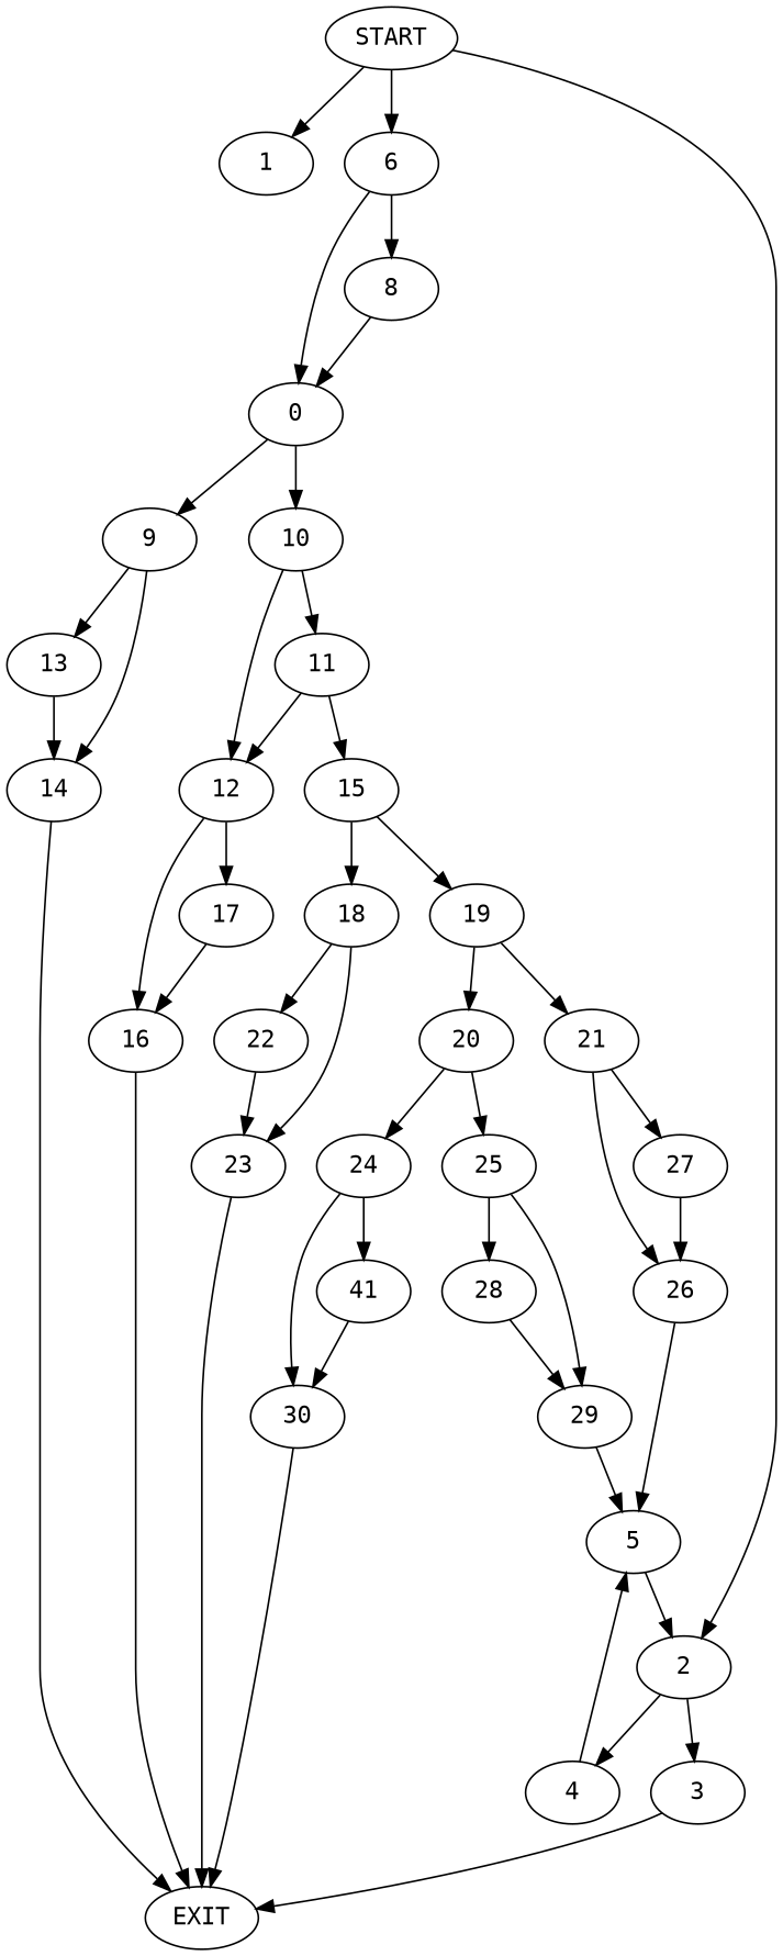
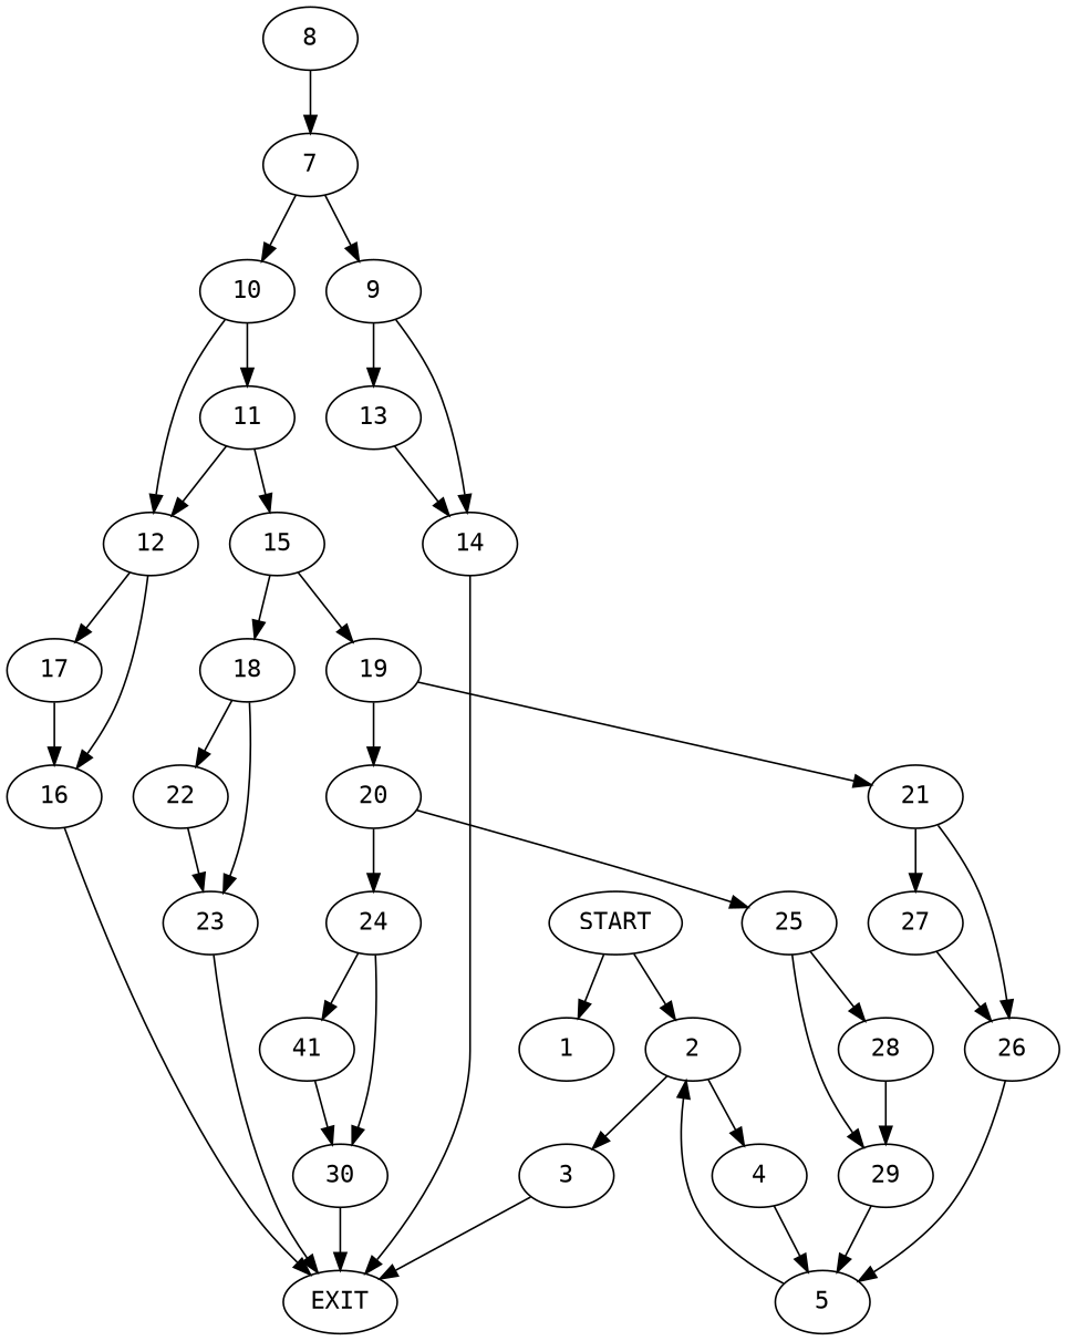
  digraph {
    fontname="DejaVu Sans Mono"
    node [fontname="DejaVu Sans Mono"]
    edge [fontname="DejaVu Sans Mono"]
    n1 [label=START]
    1
-   6
    2
-   7 [label=0]
+   7
    8
    n7 [label=EXIT]
    3
    4
    5
    9
    10
    13
    14
    11
    12
    15
    16
    17
    18
    19
    22
    23
    20
    21
    24
    25
    26
    27
    30
    n31 [label=41]
    28
    29
    n1 -> 1
-   n1 -> 6
    n1 -> 2
-   6 -> 7
-   6 -> 8
    2 -> 3
    2 -> 4
    7 -> 9
    7 -> 10
    8 -> 7
    3 -> n7
    4 -> 5
    5 -> 2
    9 -> 13
    9 -> 14
    10 -> 11
    10 -> 12
    13 -> 14
    14 -> n7
    11 -> 12
    11 -> 15
    12 -> 16
    12 -> 17
    15 -> 18
    15 -> 19
    16 -> n7
    17 -> 16
    18 -> 22
    18 -> 23
    19 -> 20
    19 -> 21
    22 -> 23
    23 -> n7
    20 -> 24
    20 -> 25
    21 -> 26
    21 -> 27
    24 -> 30
    24 -> n31
    25 -> 28
    25 -> 29
    26 -> 5
    27 -> 26
    30 -> n7
    n31 -> 30
    28 -> 29
    29 -> 5
  }
